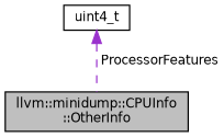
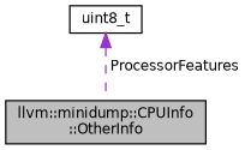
  digraph {
    node [color=black fontname=Helvetica fontsize=10 shape=box]
    n1 [fillcolor=grey75 fontcolor=black height=0.2 label="llvm::minidump::CPUInfo\l::OtherInfo" style=filled width=0.4]
-   n2 [height=0.2 label=uint4_t width=0.4]
+   n2 [height=0.2 label=uint8_t width=0.4]
    n2 -> n1 [color=darkorchid3 dir=back fontname=Helvetica fontsize=10 label=" ProcessorFeatures" labelfontname=Helvetica labelfontsize=10 style=dashed]
  }
